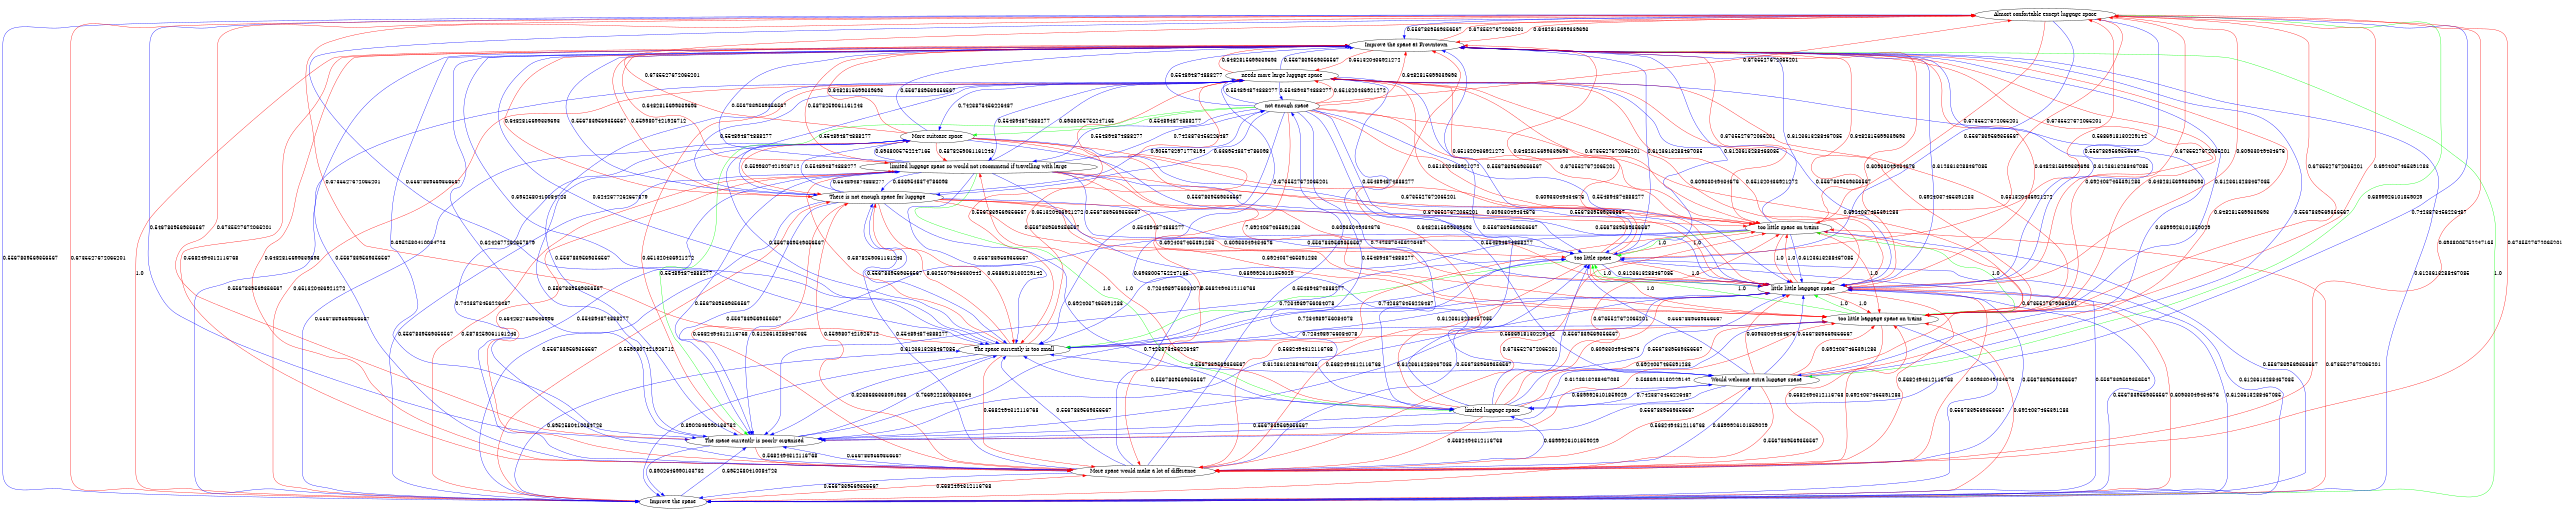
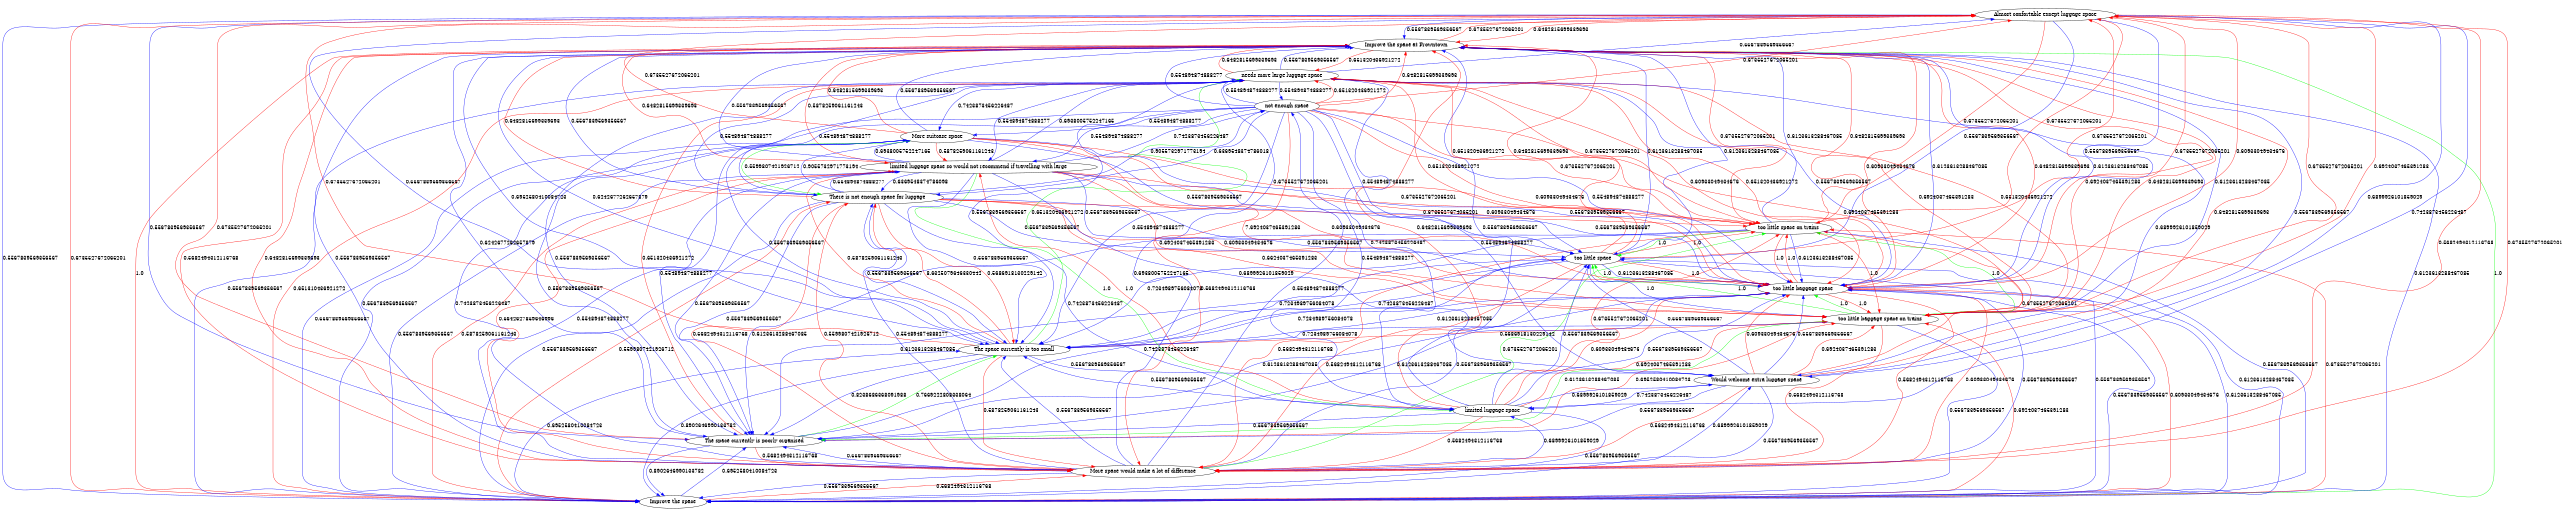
  digraph {
    edge [color=blue]
    "Almost confortable except luggage space"
    "Improve the space at Frowntown"
    "Improve the space"
    "More space would make a lot of difference"
    "The space currently is poorly organised"
    "The space currently is too small"
    "Would welcome extra luggage space"
    "limited luggage space"
    "too little baggage space on trains"
-   "too little baggage space" [label="little little baggage space"]
+   "too little baggage space"
    "too little space"
    "too little space on trains"
    "There is not enough space for luggage"
    "limited luggage space so would not recommend if travelling with large"
    "needs more large luggage space"
    "More suitcase space"
    "not enough space"
    "Almost confortable except luggage space" -> "Improve the space at Frowntown" [color=red label=0.6482815699339693]
    "Almost confortable except luggage space" -> "Improve the space at Frowntown" [label=0.5567839569356567]
    "Almost confortable except luggage space" -> "Improve the space" [label=0.5567839569356567]
-   "Almost confortable except luggage space" -> "More space would make a lot of difference" [color=red label=0.6938005752247165]
-   "Almost confortable except luggage space" -> "The space currently is poorly organised" [label=0.5467839569356567]
+   "Almost confortable except luggage space" -> "More space would make a lot of difference" [color=red label=0.5682494312116768]
+   "Almost confortable except luggage space" -> "The space currently is poorly organised" [label=0.5567839569356567]
    "Almost confortable except luggage space" -> "The space currently is too small" [label=0.5567839569356567]
-   "Almost confortable except luggage space" -> "Would welcome extra luggage space" [color=green label=0.6899926101859029]
+   "Almost confortable except luggage space" -> "Would welcome extra luggage space" [label=0.6899926101859029]
    "Almost confortable except luggage space" -> "limited luggage space" [label=0.7423873456226487]
    "Almost confortable except luggage space" -> "too little baggage space on trains" [color=red label=0.6924037465391283]
    "Almost confortable except luggage space" -> "too little baggage space" [color=red label=0.60933049434676]
    "Almost confortable except luggage space" -> "too little baggage space" [label=0.5567839569356567]
    "Almost confortable except luggage space" -> "too little space" [label=0.5567839569356567]
    "Almost confortable except luggage space" -> "too little space on trains" [color=red label=0.6735527672065201]
    "Improve the space at Frowntown" -> "Almost confortable except luggage space" [color=red label=0.6735527672065201]
    "Improve the space at Frowntown" -> "Improve the space" [color=green label=1.0]
    "Improve the space at Frowntown" -> "More space would make a lot of difference" [color=red label=0.5682494312116768]
-   "Improve the space at Frowntown" -> "The space currently is poorly organised" [label=0.6952580410084723]
    "Improve the space at Frowntown" -> "The space currently is too small" [label=0.6952580410084723]
    "Improve the space at Frowntown" -> "too little baggage space on trains" [color=red label=0.6924037465391283]
    "Improve the space at Frowntown" -> "too little baggage space" [color=red label=0.60933049434676]
    "Improve the space at Frowntown" -> "too little baggage space" [label=0.6123613288467085]
-   "Improve the space at Frowntown" -> "too little space" [label=0.6123613288468085]
+   "Improve the space at Frowntown" -> "too little space" [label=0.6123613288467085]
    "Improve the space at Frowntown" -> "too little space on trains" [color=red label=0.6735527672065201]
-   "Improve the space at Frowntown" -> "There is not enough space for luggage" [color=red label=0.5599807421926712]
    "Improve the space at Frowntown" -> "limited luggage space so would not recommend if travelling with large" [color=red label=0.5878259061161243]
    "Improve the space at Frowntown" -> "needs more large luggage space" [color=red label=0.651320436921272]
    "Improve the space" -> "Almost confortable except luggage space" [color=red label=0.6735527672065201]
    "Improve the space" -> "Improve the space at Frowntown" [color=red label=1.0]
    "Improve the space" -> "Improve the space at Frowntown" [label=0.6123613288467085]
    "Improve the space" -> "More space would make a lot of difference" [color=red label=0.5682494312116768]
    "Improve the space" -> "The space currently is poorly organised" [label=0.6952580410084723]
    "Improve the space" -> "The space currently is too small" [label=0.6952580410084723]
    "Improve the space" -> "too little baggage space on trains" [color=red label=0.6924037465391283]
    "Improve the space" -> "too little baggage space" [color=red label=0.60933049434676]
    "Improve the space" -> "too little baggage space" [label=0.6123613288467085]
    "Improve the space" -> "too little space" [label=0.6123613288467085]
    "Improve the space" -> "too little space on trains" [color=red label=0.6735527672065201]
    "Improve the space" -> "There is not enough space for luggage" [color=red label=0.5599807421926712]
    "Improve the space" -> "limited luggage space so would not recommend if travelling with large" [color=red label=0.5878259061161243]
-   "Improve the space" -> "needs more large luggage space" [color=red label=0.651320436921272]
+   "Improve the space" -> "needs more large luggage space" [color=red label=0.651310436921272]
    "More space would make a lot of difference" -> "Almost confortable except luggage space" [color=red label=0.6735527672065201]
    "More space would make a lot of difference" -> "Improve the space at Frowntown" [color=red label=0.6482815699339693]
    "More space would make a lot of difference" -> "Improve the space at Frowntown" [label=0.5567839569356567]
    "More space would make a lot of difference" -> "Improve the space" [label=0.5567839569356567]
    "More space would make a lot of difference" -> "The space currently is poorly organised" [label=0.5567839569356567]
    "More space would make a lot of difference" -> "The space currently is too small" [label=0.5567839569356567]
    "More space would make a lot of difference" -> "Would welcome extra luggage space" [label=0.6899926101859029]
    "More space would make a lot of difference" -> "limited luggage space" [label=0.6899926101859029]
-   "More space would make a lot of difference" -> "too little baggage space on trains" [color=red label=0.6924037465391283]
    "More space would make a lot of difference" -> "too little baggage space" [color=red label=0.60933049434676]
    "More space would make a lot of difference" -> "too little baggage space" [label=0.5567839569356567]
    "More space would make a lot of difference" -> "too little space" [label=0.5567839569356567]
-   "More space would make a lot of difference" -> "too little space on trains" [color=red label=0.6735527672065201]
+   "More space would make a lot of difference" -> "too little space on trains" [color=green label=0.6735527672065201]
    "More space would make a lot of difference" -> "There is not enough space for luggage" [color=red label=0.5599807421926712]
    "More space would make a lot of difference" -> "There is not enough space for luggage" [label=0.554894874888277]
    "More space would make a lot of difference" -> "limited luggage space so would not recommend if travelling with large" [label=0.554894874888277]
    "More space would make a lot of difference" -> "needs more large luggage space" [label=0.6938005752247165]
    "More space would make a lot of difference" -> "More suitcase space" [label=0.7423873456226487]
    "More space would make a lot of difference" -> "not enough space" [label=0.554894874888277]
    "The space currently is poorly organised" -> "Almost confortable except luggage space" [color=red label=0.6735527672065201]
    "The space currently is poorly organised" -> "Improve the space at Frowntown" [label=0.6242677262657879]
    "The space currently is poorly organised" -> "Improve the space" [label=0.8902646990133782]
    "The space currently is poorly organised" -> "More space would make a lot of difference" [color=red label=0.5682494312116768]
-   "The space currently is poorly organised" -> "The space currently is too small" [label=0.7669222808338064]
-   "The space currently is poorly organised" -> "too little baggage space on trains" [color=red label=0.5686918130229142]
+   "The space currently is poorly organised" -> "The space currently is too small" [color=green label=0.7669222808338064]
+   "The space currently is poorly organised" -> "too little baggage space on trains" [color=red label=0.6952580410084723]
    "The space currently is poorly organised" -> "too little baggage space" [label=0.6123613288467085]
    "The space currently is poorly organised" -> "too little space" [label=0.7423873456226487]
    "The space currently is poorly organised" -> "needs more large luggage space" [color=red label=0.651320436921272]
    "The space currently is too small" -> "Almost confortable except luggage space" [color=red label=0.6735527672065201]
    "The space currently is too small" -> "Improve the space at Frowntown" [label=0.6242677262657879]
    "The space currently is too small" -> "Improve the space" [label=0.8902646990133782]
-   "The space currently is too small" -> "More space would make a lot of difference" [color=red label=0.5682494312116768]
+   "The space currently is too small" -> "More space would make a lot of difference" [color=red label=0.5878259061161243]
    "The space currently is too small" -> "The space currently is poorly organised" [label=0.8238686368091988]
    "The space currently is too small" -> "too little baggage space on trains" [color=red label=0.5686918130229142]
    "The space currently is too small" -> "too little baggage space" [label=0.6123613288467085]
    "The space currently is too small" -> "too little space" [label=0.7423873456226487]
    "The space currently is too small" -> "There is not enough space for luggage" [color=red label=8.6325079646330442]
    "The space currently is too small" -> "limited luggage space so would not recommend if travelling with large" [color=red label=0.5878259061161243]
-   "The space currently is too small" -> "needs more large luggage space" [color=red label=0.651320436921272]
+   "The space currently is too small" -> "needs more large luggage space" [color=green label=0.651320436921272]
    "Would welcome extra luggage space" -> "Improve the space at Frowntown" [color=red label=0.6482815699339693]
    "Would welcome extra luggage space" -> "Improve the space at Frowntown" [label=0.5567839569356567]
-   "Would welcome extra luggage space" -> "Improve the space" [color=red label=0.5567839569356567]
+   "Would welcome extra luggage space" -> "Improve the space" [label=0.5567839569356567]
    "Would welcome extra luggage space" -> "More space would make a lot of difference" [color=red label=0.5682494312116768]
    "Would welcome extra luggage space" -> "The space currently is poorly organised" [label=0.5567839569356567]
-   "Would welcome extra luggage space" -> "The space currently is too small" [label=0.5567839569356567]
+   "The space currently is too small" -> "Would welcome extra luggage space" [label=0.5567839569356567]
    "Would welcome extra luggage space" -> "limited luggage space" [label=0.7423873456226487]
    "Would welcome extra luggage space" -> "too little baggage space on trains" [color=red label=0.6924037465391283]
    "Would welcome extra luggage space" -> "too little baggage space" [color=red label=0.60933049434676]
    "Would welcome extra luggage space" -> "too little baggage space" [label=0.5567839569356567]
    "Would welcome extra luggage space" -> "too little space" [label=0.5567839569356567]
-   "Would welcome extra luggage space" -> "too little space on trains" [color=red label=0.6735527679065201]
+   "Would welcome extra luggage space" -> "too little space on trains" [color=red label=0.6735527672065201]
    "limited luggage space" -> "Improve the space at Frowntown" [color=red label=0.6482815699339693]
    "limited luggage space" -> "Improve the space at Frowntown" [label=0.5567839569356567]
+   "limited luggage space" -> "Improve the space" [label=0.5567839569356567]
    "limited luggage space" -> "More space would make a lot of difference" [color=red label=0.5682494312116768]
    "limited luggage space" -> "The space currently is poorly organised" [label=0.5567839569356567]
    "limited luggage space" -> "The space currently is too small" [label=0.5567839569356567]
    "limited luggage space" -> "Would welcome extra luggage space" [label=0.6899926101859029]
    "limited luggage space" -> "too little baggage space on trains" [color=red label=0.6924037465391283]
    "limited luggage space" -> "too little baggage space" [color=red label=0.60933049434676]
    "limited luggage space" -> "too little baggage space" [label=0.5567839569356567]
    "limited luggage space" -> "too little space" [label=0.5567839569356567]
    "limited luggage space" -> "too little space on trains" [color=red label=0.6735527672065201]
    "limited luggage space" -> "limited luggage space so would not recommend if travelling with large" [color=red label=1.0]
    "too little baggage space on trains" -> "Almost confortable except luggage space" [color=red label=0.6735527672065201]
    "too little baggage space on trains" -> "Improve the space at Frowntown" [color=red label=0.6482815699339693]
    "too little baggage space on trains" -> "Improve the space at Frowntown" [label=0.6123613288467085]
    "too little baggage space on trains" -> "Improve the space" [label=0.5567839569356567]
    "too little baggage space on trains" -> "More space would make a lot of difference" [color=red label=0.5682494312116768]
-   "too little baggage space on trains" -> "The space currently is poorly organised" [label=0.6123613288467085]
+   "too little baggage space on trains" -> "The space currently is poorly organised" [color=green label=0.6123613288467085]
    "too little baggage space on trains" -> "The space currently is too small" [label=0.7234989756084078]
    "too little baggage space on trains" -> "too little baggage space" [color=green label=1.0]
    "too little baggage space on trains" -> "too little space" [color=green label=1.0]
    "too little baggage space on trains" -> "too little space on trains" [color=green label=1.0]
    "too little baggage space on trains" -> "needs more large luggage space" [color=red label=0.651320436921272]
    "too little baggage space" -> "Almost confortable except luggage space" [color=red label=0.6735527672065201]
    "too little baggage space" -> "Improve the space at Frowntown" [color=red label=0.6482815699339693]
    "too little baggage space" -> "Improve the space at Frowntown" [label=0.6123613288467085]
    "too little baggage space" -> "Improve the space" [label=0.5567839569356567]
    "too little baggage space" -> "More space would make a lot of difference" [color=red label=0.5682494312116768]
    "too little baggage space" -> "The space currently is poorly organised" [label=0.6123613288467085]
    "too little baggage space" -> "The space currently is too small" [label=0.7234989756084078]
    "too little baggage space" -> "too little baggage space on trains" [color=red label=1.0]
    "too little baggage space" -> "too little space" [color=green label=1.0]
    "too little baggage space" -> "too little space on trains" [color=red label=1.0]
    "too little baggage space" -> "needs more large luggage space" [color=red label=0.651320436921272]
-   "too little space" -> "Almost confortable except luggage space" [color=red label=0.5686918130229142]
+   "too little space" -> "Almost confortable except luggage space" [color=red label=0.6735527672065201]
    "too little space" -> "Improve the space at Frowntown" [color=red label=0.6482815699339693]
    "too little space" -> "Improve the space at Frowntown" [label=0.6123613288467085]
    "too little space" -> "Improve the space" [label=0.5567839569356567]
    "too little space" -> "More space would make a lot of difference" [color=red label=0.5682494312116768]
    "too little space" -> "The space currently is poorly organised" [label=0.6123613288467085]
-   "too little space" -> "The space currently is too small" [color=green label=0.7234989756084078]
-   "too little space" -> "too little baggage space on trains" [color=red label=1.0]
+   "too little space" -> "The space currently is too small" [label=0.7234989756084078]
+   "too little space" -> "too little baggage space on trains" [label=1.0]
    "too little space" -> "too little baggage space" [color=red label=1.0]
    "too little space" -> "too little baggage space" [label=0.6123613288467085]
    "too little space" -> "too little space on trains" [color=red label=1.0]
    "too little space" -> "needs more large luggage space" [color=red label=0.651320436921272]
    "too little space on trains" -> "Almost confortable except luggage space" [color=red label=0.6735527672065201]
    "too little space on trains" -> "Improve the space at Frowntown" [color=red label=0.6482815699339693]
    "too little space on trains" -> "Improve the space at Frowntown" [label=0.6123613288467085]
    "too little space on trains" -> "Improve the space" [label=0.5567839569356567]
    "too little space on trains" -> "More space would make a lot of difference" [color=red label=0.5682494312116768]
    "too little space on trains" -> "The space currently is poorly organised" [label=0.6123613288467085]
    "too little space on trains" -> "The space currently is too small" [label=0.7234989756084078]
    "too little space on trains" -> "too little baggage space on trains" [color=red label=1.0]
    "too little space on trains" -> "too little baggage space" [color=red label=1.0]
    "too little space on trains" -> "too little baggage space" [label=0.6123613288467085]
    "too little space on trains" -> "too little space" [color=green label=1.0]
    "too little space on trains" -> "needs more large luggage space" [color=red label=0.651320436921272]
    "There is not enough space for luggage" -> "Improve the space at Frowntown" [color=red label=0.6482815699339693]
    "There is not enough space for luggage" -> "Improve the space at Frowntown" [label=0.5567839569356567]
    "There is not enough space for luggage" -> "Improve the space" [label=0.5567839569356567]
    "There is not enough space for luggage" -> "More space would make a lot of difference" [color=red label=0.5682494312116768]
    "There is not enough space for luggage" -> "The space currently is poorly organised" [label=0.5567839569356567]
    "There is not enough space for luggage" -> "The space currently is too small" [color=red label=0.5686918130229142]
    "There is not enough space for luggage" -> "The space currently is too small" [label=0.5567839569356567]
-   "There is not enough space for luggage" -> "limited luggage space" [label=0.6924037465391283]
-   "There is not enough space for luggage" -> "too little baggage space on trains" [color=red label=0.6924037465391283]
+   "There is not enough space for luggage" -> "limited luggage space" [label=0.7423873456226487]
+   "There is not enough space for luggage" -> "too little baggage space on trains" [color=red label=0.6624037465391283]
    "There is not enough space for luggage" -> "too little baggage space" [color=red label=0.60933049434676]
    "There is not enough space for luggage" -> "too little baggage space" [label=0.5567839569356567]
-   "There is not enough space for luggage" -> "too little space" [color=red label=0.5567839569356567]
-   "There is not enough space for luggage" -> "too little space on trains" [color=red label=0.6735527672065201]
+   "There is not enough space for luggage" -> "too little space" [label=0.5567839569356567]
+   "There is not enough space for luggage" -> "too little space on trains" [color=red label=0.6735527674065201]
    "There is not enough space for luggage" -> "limited luggage space so would not recommend if travelling with large" [label=0.554894874888277]
    "There is not enough space for luggage" -> "needs more large luggage space" [label=0.554894874888277]
-   "There is not enough space for luggage" -> "More suitcase space" [label=0.554894874888277]
+   "There is not enough space for luggage" -> "More suitcase space" [label=0.9055732971773194]
    "There is not enough space for luggage" -> "not enough space" [label=0.9055732971773194]
    "limited luggage space so would not recommend if travelling with large" -> "Improve the space at Frowntown" [color=red label=0.6482815699339693]
    "limited luggage space so would not recommend if travelling with large" -> "Improve the space at Frowntown" [label=0.5567839569356567]
    "limited luggage space so would not recommend if travelling with large" -> "Improve the space" [label=0.5567839569356567]
    "limited luggage space so would not recommend if travelling with large" -> "More space would make a lot of difference" [color=red label=0.5642627859646996]
    "limited luggage space so would not recommend if travelling with large" -> "The space currently is poorly organised" [label=0.5567839569356567]
    "limited luggage space so would not recommend if travelling with large" -> "The space currently is too small" [label=0.5567839569356567]
    "limited luggage space so would not recommend if travelling with large" -> "Would welcome extra luggage space" [label=0.6899926101859029]
    "limited luggage space so would not recommend if travelling with large" -> "limited luggage space" [color=green label=1.0]
    "limited luggage space so would not recommend if travelling with large" -> "too little baggage space on trains" [color=red label=0.6924037465391283]
    "limited luggage space so would not recommend if travelling with large" -> "too little baggage space" [color=red label=0.60933049434676]
    "limited luggage space so would not recommend if travelling with large" -> "too little baggage space" [label=0.5567839569356567]
    "limited luggage space so would not recommend if travelling with large" -> "too little space" [label=0.5567839569356567]
    "limited luggage space so would not recommend if travelling with large" -> "too little space on trains" [color=red label=0.6735527672065201]
    "limited luggage space so would not recommend if travelling with large" -> "There is not enough space for luggage" [label=0.6369548374786098]
    "limited luggage space so would not recommend if travelling with large" -> "needs more large luggage space" [label=0.6938005752247165]
    "limited luggage space so would not recommend if travelling with large" -> "More suitcase space" [label=0.6938005752247165]
    "limited luggage space so would not recommend if travelling with large" -> "not enough space" [label=0.7423873456226487]
    "needs more large luggage space" -> "Improve the space at Frowntown" [color=red label=0.6482815699339693]
    "needs more large luggage space" -> "Improve the space at Frowntown" [label=0.5567839569356567]
    "needs more large luggage space" -> "Improve the space" [label=0.5567839569356567]
    "needs more large luggage space" -> "The space currently is poorly organised" [label=0.5567839569356567]
-   "needs more large luggage space" -> "The space currently is too small" [color=red label=0.5567839569356567]
+   "needs more large luggage space" -> "The space currently is too small" [label=0.5567839569356567]
    "needs more large luggage space" -> "Would welcome extra luggage space" [label=0.6899926101859029]
    "needs more large luggage space" -> "limited luggage space" [label=0.7423873456226487]
    "needs more large luggage space" -> "too little baggage space on trains" [color=red label=0.6924037465391283]
    "needs more large luggage space" -> "too little baggage space" [color=red label=0.60933049434676]
    "needs more large luggage space" -> "too little baggage space" [label=0.5567839569356567]
-   "needs more large luggage space" -> "too little space" [label=0.5567839569356567]
+   "needs more large luggage space" -> "Almost confortable except luggage space" [label=0.5567839569356567]
    "needs more large luggage space" -> "too little space on trains" [color=red label=0.6735527672065201]
    "needs more large luggage space" -> "There is not enough space for luggage" [label=0.554894874888277]
    "needs more large luggage space" -> "limited luggage space so would not recommend if travelling with large" [label=0.554894874888277]
    "needs more large luggage space" -> "More suitcase space" [label=0.7423873456226487]
    "needs more large luggage space" -> "not enough space" [label=0.554894874888277]
    "More suitcase space" -> "Almost confortable except luggage space" [color=red label=0.6735527672065201]
    "More suitcase space" -> "Improve the space at Frowntown" [color=red label=0.6482815699339693]
    "More suitcase space" -> "Improve the space at Frowntown" [label=0.5567839569356567]
    "More suitcase space" -> "Improve the space" [label=0.5567839569356567]
    "More suitcase space" -> "The space currently is poorly organised" [label=0.5567839569356567]
-   "More suitcase space" -> "The space currently is too small" [label=0.5567839549356567]
+   "More suitcase space" -> "The space currently is too small" [label=0.5567839569356567]
    "More suitcase space" -> "too little baggage space on trains" [color=red label=7.6924037465391283]
    "More suitcase space" -> "too little baggage space" [color=red label=0.60933049434676]
    "More suitcase space" -> "too little baggage space" [label=0.5567839569356567]
    "More suitcase space" -> "too little space" [label=0.5567839569356567]
    "More suitcase space" -> "too little space on trains" [color=red label=0.6735527672065201]
-   "More suitcase space" -> "There is not enough space for luggage" [color=red label=0.5599807421926712]
+   "More suitcase space" -> "There is not enough space for luggage" [color=green label=0.5599807421926712]
    "More suitcase space" -> "limited luggage space so would not recommend if travelling with large" [color=red label=0.5878259061161243]
    "not enough space" -> "Almost confortable except luggage space" [color=red label=0.6735527672065201]
    "not enough space" -> "Improve the space at Frowntown" [color=red label=0.6482815699339693]
    "not enough space" -> "Improve the space at Frowntown" [label=0.554894874888277]
+   "not enough space" -> "Improve the space" [label=0.5567839569356567]
    "not enough space" -> "More space would make a lot of difference" [color=red label=0.5682494312116768]
-   "not enough space" -> "The space currently is poorly organised" [color=green label=0.554894874888277]
+   "not enough space" -> "The space currently is poorly organised" [label=0.554894874888277]
    "not enough space" -> "The space currently is too small" [label=0.554894874888277]
    "not enough space" -> "Would welcome extra luggage space" [label=0.554894874888277]
    "not enough space" -> "limited luggage space" [label=0.554894874888277]
    "not enough space" -> "too little baggage space on trains" [color=red label=0.6924037465391283]
    "not enough space" -> "too little baggage space" [color=red label=0.60933049434676]
    "not enough space" -> "too little baggage space" [label=0.554894874888277]
    "not enough space" -> "too little space" [label=0.554894874888277]
    "not enough space" -> "too little space on trains" [color=red label=0.6735527672065201]
-   "not enough space" -> "There is not enough space for luggage" [label=0.6369548374786098]
+   "not enough space" -> "There is not enough space for luggage" [label=0.6369548374786018]
    "not enough space" -> "limited luggage space so would not recommend if travelling with large" [label=0.554894874888277]
    "not enough space" -> "needs more large luggage space" [color=red label=0.651320436921272]
    "not enough space" -> "needs more large luggage space" [label=0.554894874888277]
-   "not enough space" -> "More suitcase space" [color=green label=0.554894874888277]
+   "not enough space" -> "More suitcase space" [label=0.554894874888277]
  }
